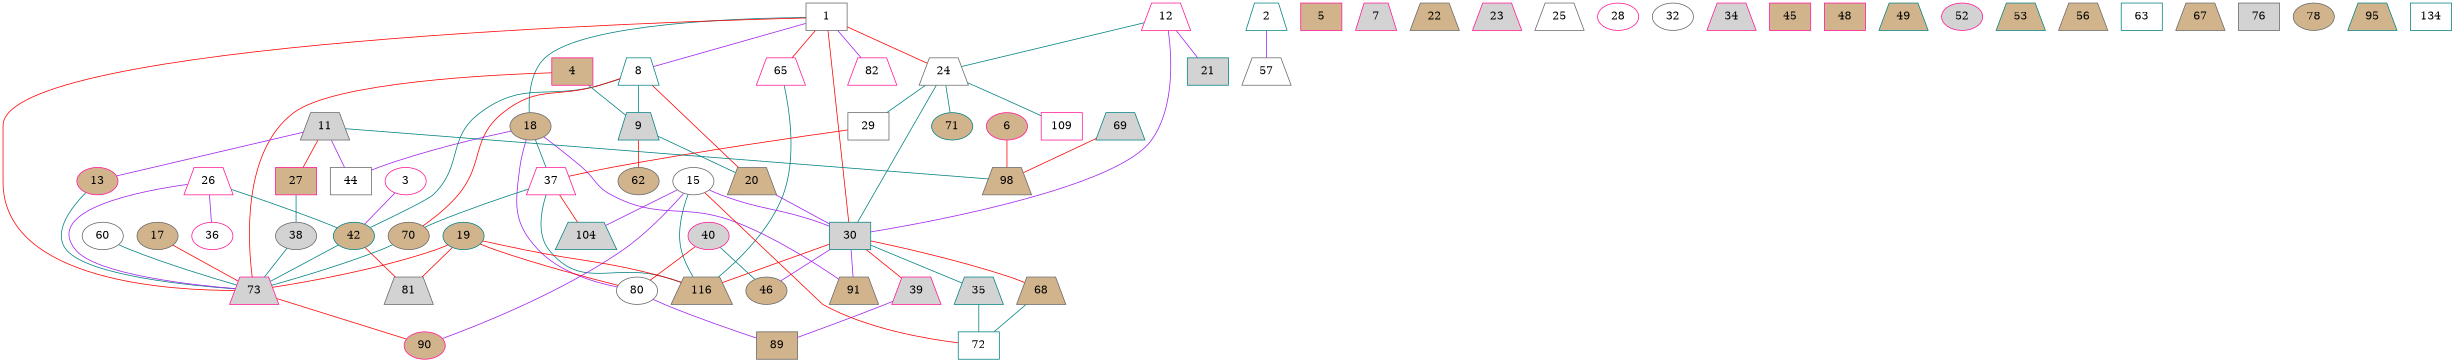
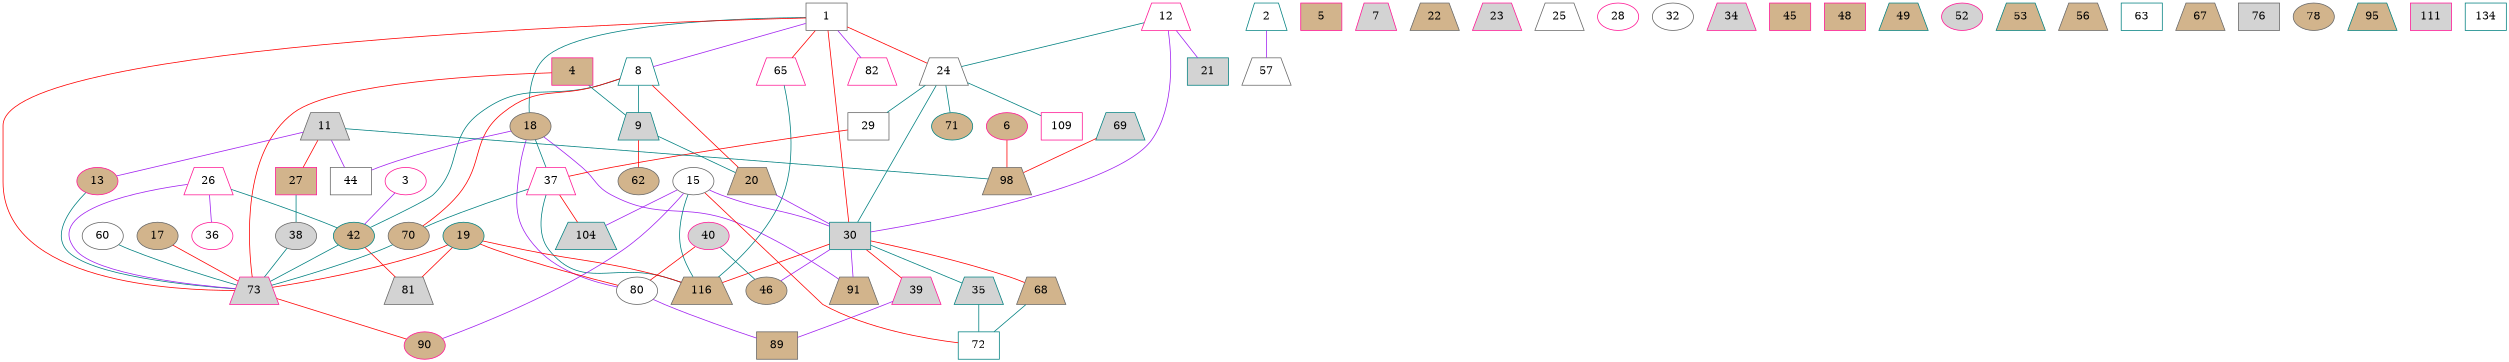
  graph {
    node [color=gray40 fillcolor=tan shape=trapezium style=filled]
    edge [color=teal]
    1 [fillcolor=white shape=box super="+85"]
    8 [color=teal fillcolor=white super="+105+77"]
    18 [shape=ellipse super="+131"]
    24 [fillcolor=white super="+57"]
    30 [color=teal fillcolor=lightgrey shape=box super="+108+31"]
    65 [color=deeppink fillcolor=white]
    73 [color=deeppink fillcolor=lightgrey super="+120+122"]
    82 [color=deeppink fillcolor=white]
    42 [color=teal shape=ellipse super="+99+74"]
    9 [color=teal fillcolor=lightgrey super="+16+58"]
    20 [super="+54"]
    70 [shape=ellipse]
    44 [fillcolor=white shape=box super="+119+106"]
    37 [color=deeppink fillcolor=white super="+43"]
    80 [fillcolor=white shape=ellipse super="+102+121"]
    91
    29 [fillcolor=white shape=box super="+100"]
    71 [color=teal shape=ellipse super="+112"]
    109 [color=deeppink fillcolor=white shape=box]
    116 [super="+123+125"]
    35 [color=teal fillcolor=lightgrey]
    39 [color=deeppink fillcolor=lightgrey]
    46 [shape=ellipse]
    68
    90 [color=deeppink shape=ellipse super="+92"]
    2 [color=teal fillcolor=white super="+47+14"]
    n27 [fillcolor=white label=57]
    3 [color=deeppink fillcolor=white shape=ellipse super="+66"]
    81 [fillcolor=lightgrey super="+101"]
    4 [color=deeppink shape=box super="+114+10"]
    62 [shape=ellipse]
    5 [color=deeppink shape=box]
    98 [super="+118"]
    6 [color=deeppink shape=ellipse]
    7 [color=deeppink fillcolor=lightgrey]
    11 [fillcolor=lightgrey super="+83"]
    13 [color=deeppink shape=ellipse]
    27 [color=deeppink shape=box super="+84"]
    38 [fillcolor=lightgrey shape=ellipse super="+115+79"]
    12 [color=deeppink fillcolor=white super="+51+93"]
    21 [color=teal fillcolor=lightgrey shape=box]
    15 [fillcolor=white shape=ellipse super="+86"]
    72 [color=teal fillcolor=white shape=box super="+117"]
    104 [color=teal fillcolor=lightgrey]
    17 [shape=ellipse super="+33"]
    89 [shape=box super="+94+103"]
    19 [color=teal shape=ellipse super="+127"]
    22 [super="+59"]
    23 [color=deeppink fillcolor=lightgrey]
    25 [fillcolor=white]
    26 [color=deeppink fillcolor=white super="+96"]
    36 [color=deeppink fillcolor=white shape=ellipse]
    28 [color=deeppink fillcolor=white shape=ellipse]
    32 [fillcolor=white shape=ellipse]
    34 [color=deeppink fillcolor=lightgrey]
    40 [color=deeppink fillcolor=lightgrey shape=ellipse super="+41"]
    45 [color=deeppink shape=box]
    48 [color=deeppink shape=box]
    49 [color=teal]
    52 [color=deeppink fillcolor=lightgrey shape=ellipse]
    53 [color=teal]
    56
    60 [fillcolor=white shape=ellipse]
    63 [color=teal fillcolor=white shape=box]
    67
    69 [color=teal fillcolor=lightgrey]
    76 [fillcolor=lightgrey shape=box]
    78 [shape=ellipse]
    95 [color=teal]
+   111 [color=deeppink fillcolor=lightgrey shape=box]
    134 [color=teal fillcolor=white shape=box]
    1 -- 8 [color=purple]
    1 -- 18
    1 -- 24 [color=red]
    1 -- 30 [color=red weight=3]
    1 -- 65 [color=red]
    1 -- 73 [color=red]
    1 -- 82 [color=purple]
    8 -- 42
    8 -- 9
    8 -- 20 [color=red]
    8 -- 70 [color=red]
    18 -- 44 [color=purple]
    18 -- 37
    18 -- 80 [color=purple]
    18 -- 91 [color=purple]
    24 -- 30
    24 -- 29
    24 -- 71
    24 -- 109
    30 -- 91 [color=purple]
    30 -- 116 [color=red weight=2]
    30 -- 35
    30 -- 39 [color=red]
    30 -- 46 [color=purple]
    30 -- 68 [color=red]
    65 -- 116
    73 -- 90 [color=red]
    42 -- 73
    42 -- 81 [color=red]
    9 -- 20
    9 -- 62 [color=red]
    20 -- 30 [color=purple]
    70 -- 73
    37 -- 70
    37 -- 116
    37 -- 104 [color=red]
    80 -- 89 [color=purple]
    29 -- 37 [color=red]
    35 -- 72
    39 -- 89 [color=purple]
    68 -- 72
    2 -- n27 [color=purple]
    3 -- 42 [color=purple]
    4 -- 73 [color=red weight=2]
    4 -- 9
    6 -- 98 [color=red]
    11 -- 44 [color=purple]
    11 -- 98
    11 -- 13 [color=purple]
    11 -- 27 [color=red]
    13 -- 73
    27 -- 38
    38 -- 73
    12 -- 24
    12 -- 30 [color=purple]
    12 -- 21 [color=purple]
    15 -- 30 [color=purple weight=2]
    15 -- 116
    15 -- 90 [color=purple]
    15 -- 72 [color=red]
    15 -- 104 [color=purple]
    17 -- 73 [color=red]
    19 -- 73 [color=red]
    19 -- 80 [color=red]
    19 -- 116 [color=red]
    19 -- 81 [color=red]
    26 -- 73 [color=purple]
    26 -- 42
    26 -- 36 [color=purple]
    40 -- 80 [color=red]
    40 -- 46
    60 -- 73 [weight=2]
    69 -- 98 [color=red]
  }
